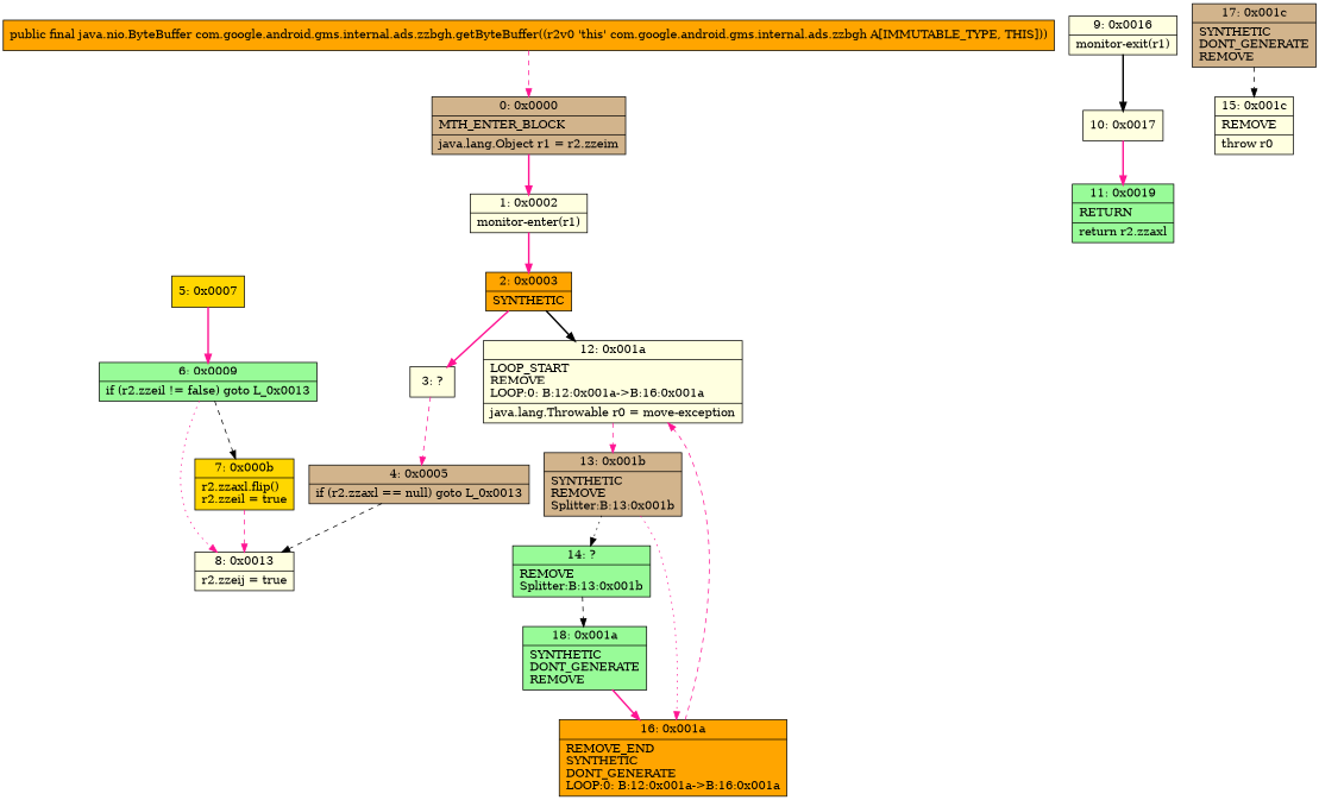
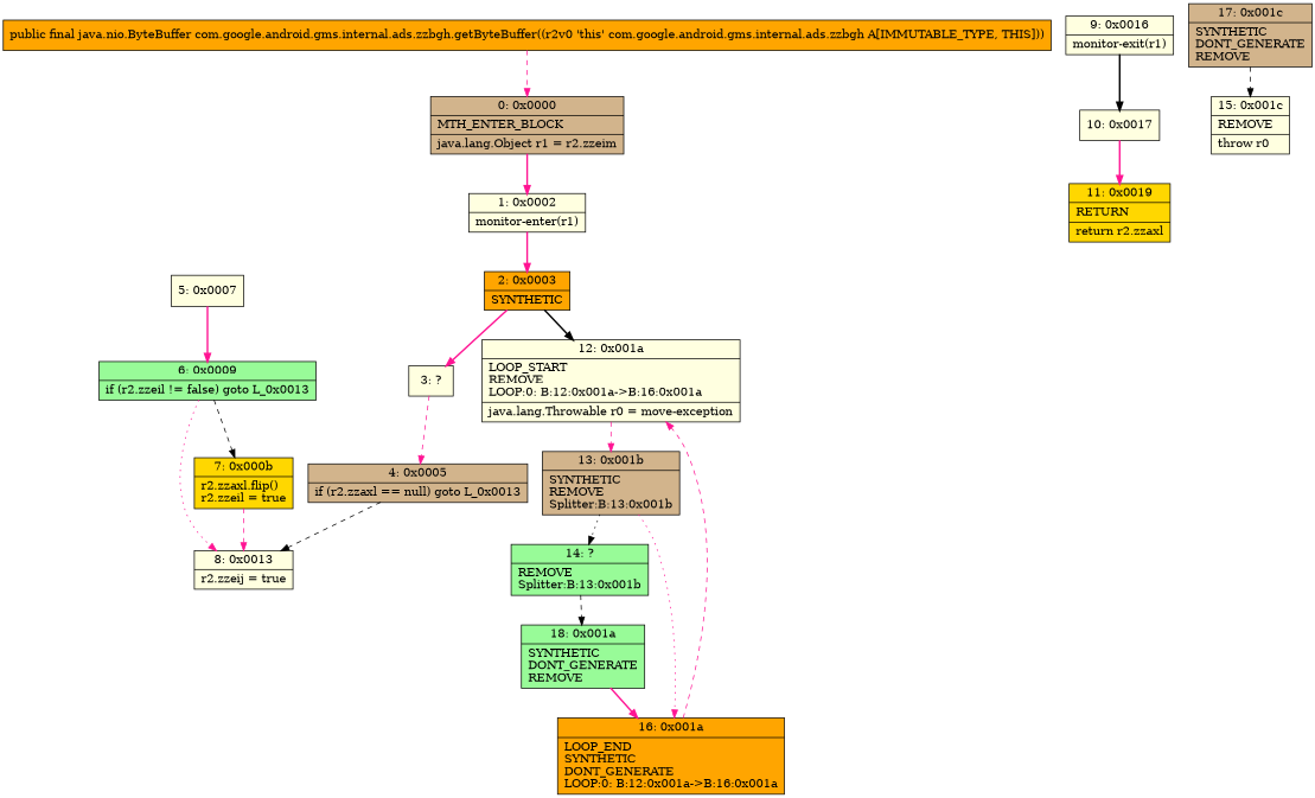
  digraph {
    node [fillcolor=lightyellow shape=record style=filled]
    edge [color=deeppink style=dashed]
    n1 [fillcolor=tan label="{0\:\ 0x0000|MTH_ENTER_BLOCK\l|java.lang.Object r1 = r2.zzeim\l}"]
    n2 [label="{1\:\ 0x0002|monitor\-enter(r1)\l}"]
    n3 [fillcolor=orange label="{2\:\ 0x0003|SYNTHETIC\l}"]
    n4 [label="{3\:\ ?}"]
    n5 [label="{12\:\ 0x001a|LOOP_START\lREMOVE\lLOOP:0: B:12:0x001a\-\>B:16:0x001a\l|java.lang.Throwable r0 = move\-exception\l}"]
    n6 [fillcolor=tan label="{4\:\ 0x0005|if (r2.zzaxl == null) goto L_0x0013\l}"]
    n7 [fillcolor=tan label="{13\:\ 0x001b|SYNTHETIC\lREMOVE\lSplitter:B:13:0x001b\l}"]
    n8 [label="{8\:\ 0x0013|r2.zzeij = true\l}"]
-   n9 [fillcolor=gold label="{5\:\ 0x0007}"]
+   n9 [label="{5\:\ 0x0007}"]
    n10 [fillcolor=palegreen label="{6\:\ 0x0009|if (r2.zzeil != false) goto L_0x0013\l}"]
    n11 [fillcolor=gold label="{7\:\ 0x000b|r2.zzaxl.flip()\lr2.zzeil = true\l}"]
    n12 [label="{9\:\ 0x0016|monitor\-exit(r1)\l}"]
    n13 [label="{10\:\ 0x0017}"]
-   n14 [fillcolor=palegreen label="{11\:\ 0x0019|RETURN\l|return r2.zzaxl\l}"]
+   n14 [fillcolor=gold label="{11\:\ 0x0019|RETURN\l|return r2.zzaxl\l}"]
    n15 [fillcolor=palegreen label="{14\:\ ?|REMOVE\lSplitter:B:13:0x001b\l}"]
-   n16 [fillcolor=orange label="{16\:\ 0x001a|REMOVE_END\lSYNTHETIC\lDONT_GENERATE\lLOOP:0: B:12:0x001a\-\>B:16:0x001a\l}"]
+   n16 [fillcolor=orange label="{16\:\ 0x001a|LOOP_END\lSYNTHETIC\lDONT_GENERATE\lLOOP:0: B:12:0x001a\-\>B:16:0x001a\l}"]
    n17 [fillcolor=palegreen label="{18\:\ 0x001a|SYNTHETIC\lDONT_GENERATE\lREMOVE\l}"]
    n18 [fillcolor=tan label="{17\:\ 0x001c|SYNTHETIC\lDONT_GENERATE\lREMOVE\l}"]
    n19 [label="{15\:\ 0x001c|REMOVE\l|throw r0\l}"]
    n20 [fillcolor=orange label="{public final java.nio.ByteBuffer com.google.android.gms.internal.ads.zzbgh.getByteBuffer((r2v0 'this' com.google.android.gms.internal.ads.zzbgh A[IMMUTABLE_TYPE, THIS])) }"]
    n1 -> n2 [style=bold]
    n2 -> n3 [style=bold]
    n3 -> n4 [style=bold]
    n3 -> n5 [color=black style=bold]
    n4 -> n6
    n5 -> n7
    n6 -> n8 [color=black]
    n7 -> n15 [color=black style=dotted]
    n7 -> n16 [style=dotted]
    n9 -> n10 [style=bold]
    n10 -> n8 [style=dotted]
    n10 -> n11 [color=black]
    n11 -> n8
    n12 -> n13 [color=black style=bold]
    n13 -> n14 [style=bold]
    n15 -> n17 [color=black]
    n16 -> n5
    n17 -> n16 [style=bold]
    n18 -> n19 [color=black]
    n20 -> n1
  }
